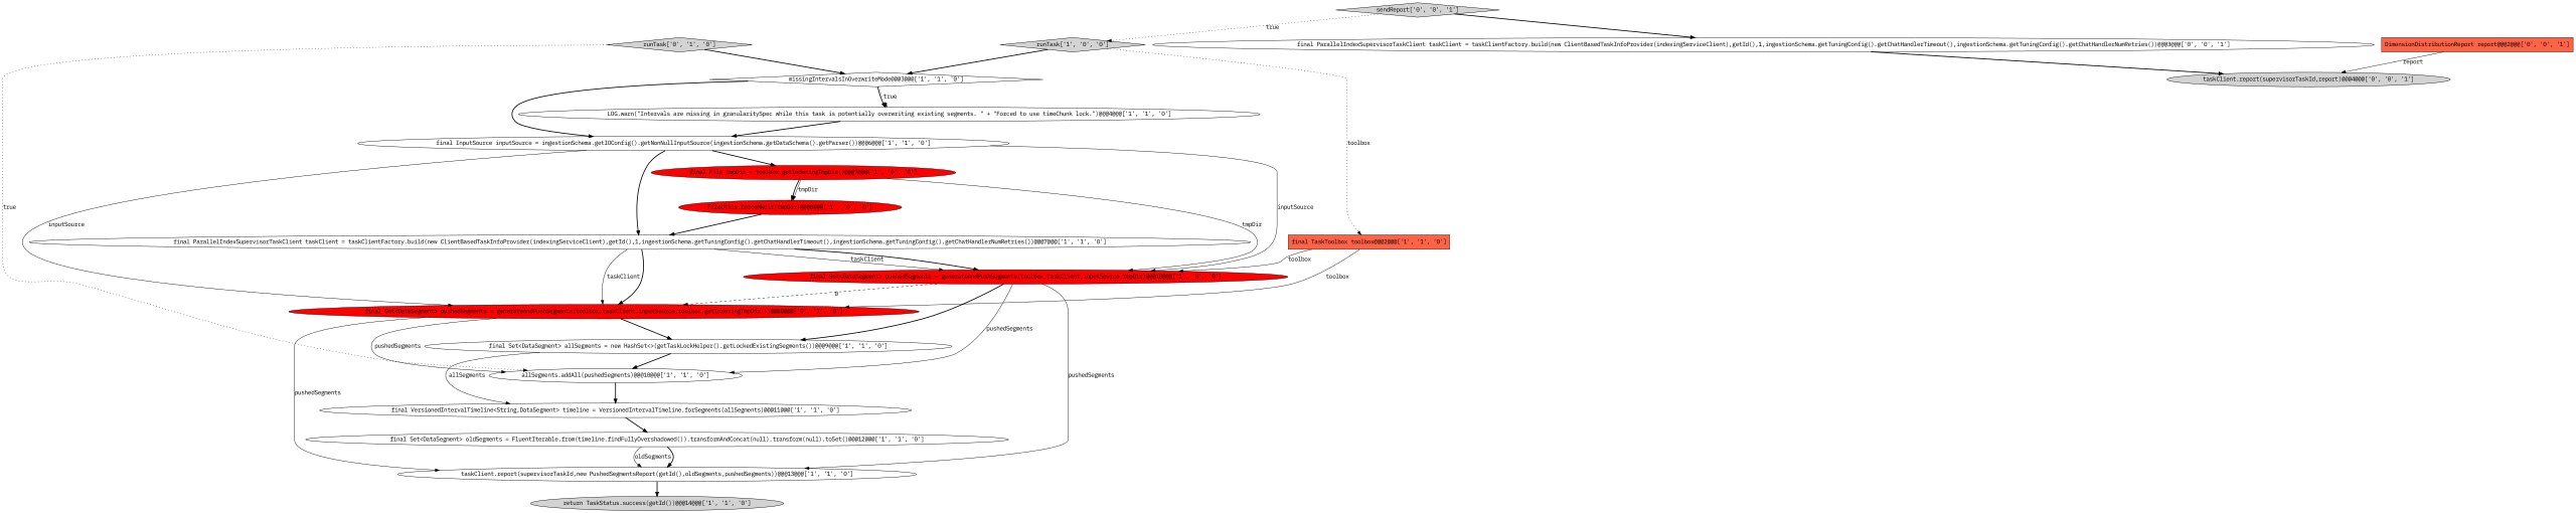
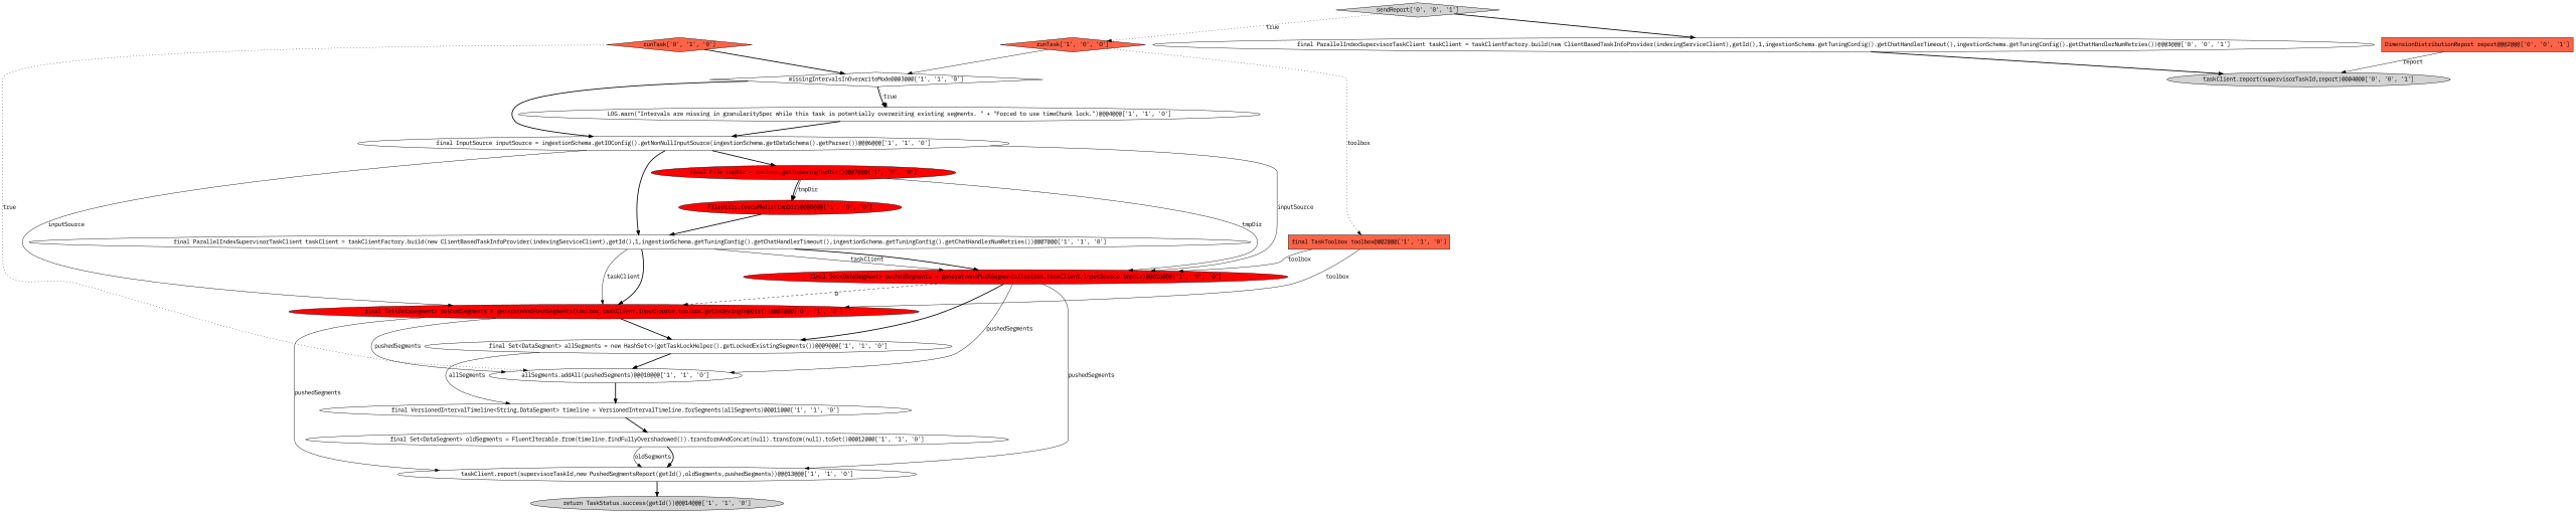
  digraph {
    fontname="IBM Plex Mono"
    node [fillcolor=white fontname="IBM Plex Mono" shape=ellipse style=filled]
    edge [fontname="IBM Plex Mono" style=bold]
-   n1 [fillcolor=lightgray label="runTask['0', '1', '0']" shape=diamond]
+   n1 [fillcolor=tomato label="runTask['0', '1', '0']" shape=diamond]
    n2 [label="missingIntervalsInOverwriteMode@@@3@@@['1', '1', '0']" shape=diamond]
    n3 [label="allSegments.addAll(pushedSegments)@@@10@@@['1', '1', '0']"]
    n4 [fillcolor=tomato label="final TaskToolbox toolbox@@@2@@@['1', '1', '0']" shape=box]
    n5 [fillcolor=red label="final Set<DataSegment> pushedSegments = generateAndPushSegments(toolbox,taskClient,inputSource,tmpDir)@@@10@@@['1', '0', '0']"]
    n6 [fillcolor=red label="final Set<DataSegment> pushedSegments = generateAndPushSegments(toolbox,taskClient,inputSource,toolbox.getIndexingTmpDir())@@@8@@@['0', '1', '0']"]
    n7 [label="LOG.warn(\"Intervals are missing in granularitySpec while this task is potentially overwriting existing segments. \" + \"Forced to use timeChunk lock.\")@@@4@@@['1', '1', '0']"]
    n8 [label="final InputSource inputSource = ingestionSchema.getIOConfig().getNonNullInputSource(ingestionSchema.getDataSchema().getParser())@@@6@@@['1', '1', '0']"]
    n9 [fillcolor=red label="FileUtils.forceMkdir(tmpDir)@@@8@@@['1', '0', '0']"]
    n10 [label="final ParallelIndexSupervisorTaskClient taskClient = taskClientFactory.build(new ClientBasedTaskInfoProvider(indexingServiceClient),getId(),1,ingestionSchema.getTuningConfig().getChatHandlerTimeout(),ingestionSchema.getTuningConfig().getChatHandlerNumRetries())@@@7@@@['1', '1', '0']"]
    n11 [label="taskClient.report(supervisorTaskId,new PushedSegmentsReport(getId(),oldSegments,pushedSegments))@@@13@@@['1', '1', '0']"]
    n12 [label="final Set<DataSegment> allSegments = new HashSet<>(getTaskLockHelper().getLockedExistingSegments())@@@9@@@['1', '1', '0']"]
    n13 [fillcolor=lightgray label="return TaskStatus.success(getId())@@@14@@@['1', '1', '0']"]
    n14 [label="final VersionedIntervalTimeline<String,DataSegment> timeline = VersionedIntervalTimeline.forSegments(allSegments)@@@11@@@['1', '1', '0']"]
-   n15 [fillcolor=lightgray label="runTask['1', '0', '0']" shape=diamond]
+   n15 [fillcolor=tomato label="runTask['1', '0', '0']" shape=diamond]
    n16 [fillcolor=tomato label="DimensionDistributionReport report@@@2@@@['0', '0', '1']" shape=box]
    n17 [fillcolor=lightgray label="taskClient.report(supervisorTaskId,report)@@@4@@@['0', '0', '1']"]
    n18 [label="final Set<DataSegment> oldSegments = FluentIterable.from(timeline.findFullyOvershadowed()).transformAndConcat(null).transform(null).toSet()@@@12@@@['1', '1', '0']"]
    n19 [fillcolor=lightgray label="sendReport['0', '0', '1']" shape=diamond]
    n20 [label="final ParallelIndexSupervisorTaskClient taskClient = taskClientFactory.build(new ClientBasedTaskInfoProvider(indexingServiceClient),getId(),1,ingestionSchema.getTuningConfig().getChatHandlerTimeout(),ingestionSchema.getTuningConfig().getChatHandlerNumRetries())@@@3@@@['0', '0', '1']"]
    n21 [fillcolor=red label="final File tmpDir = toolbox.getIndexingTmpDir()@@@7@@@['1', '0', '0']"]
    n1 -> n2
    n1 -> n3 [label=true style=dotted]
    n2 -> n7
    n2 -> n7 [label=true style=dotted]
    n2 -> n8
    n3 -> n14
    n4 -> n5 [label=toolbox style=solid]
    n4 -> n6 [label=toolbox style=solid]
    n5 -> n3 [label=pushedSegments style=solid]
    n5 -> n6 [label=0 style=dashed]
    n5 -> n11 [label=pushedSegments style=solid]
    n5 -> n12
    n6 -> n3 [label=pushedSegments style=solid]
    n6 -> n11 [label=pushedSegments style=solid]
    n6 -> n12
    n7 -> n8
    n8 -> n5 [label=inputSource style=solid]
    n8 -> n6 [label=inputSource style=solid]
    n8 -> n10
    n8 -> n21
    n9 -> n10
    n10 -> n5 [label=taskClient style=solid]
    n10 -> n5
    n10 -> n6 [label=taskClient style=solid]
    n10 -> n6
    n11 -> n13
    n12 -> n3
    n12 -> n14 [label=allSegments style=solid]
    n14 -> n18
-   n15 -> n2
+   n15 -> n2 [style=solid]
    n15 -> n4 [label=toolbox style=dotted]
    n16 -> n17 [label=report style=solid]
    n18 -> n11
    n18 -> n11 [label=oldSegments style=solid]
    n19 -> n15 [label=true style=dotted]
    n19 -> n20
    n20 -> n17
    n21 -> n5 [label=tmpDir style=solid]
    n21 -> n9
    n21 -> n9 [label=tmpDir style=solid]
  }
